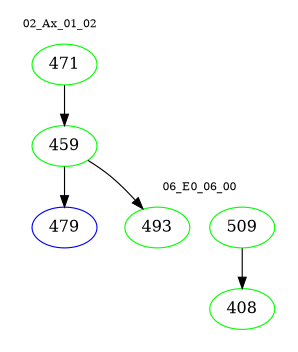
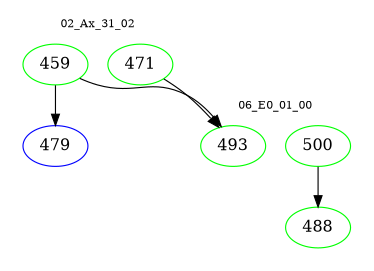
  digraph {
    node [color=green]
    edge [color=black]
    n1 [label=471]
    n2 [label=459]
    n3 [color=blue label=479]
-   n4 [label=509]
-   n5 [label=408]
+   n4 [label=500]
+   n5 [label=488]
    n6 [label=493]
    subgraph cluster_1 {
      color=white
      fontsize=10
-     label="02_Ax_01_02"
+     label="02_Ax_31_02"
      n1
      n2
      n3
    }
    subgraph cluster_2 {
      color=white
      fontsize=10
-     label="06_E0_06_00"
+     label="06_E0_01_00"
      n4
      n5
      n6
    }
-   n1 -> n2
+   n1 -> n6
    n2 -> n3
    n2 -> n6
    n4 -> n5
  }
